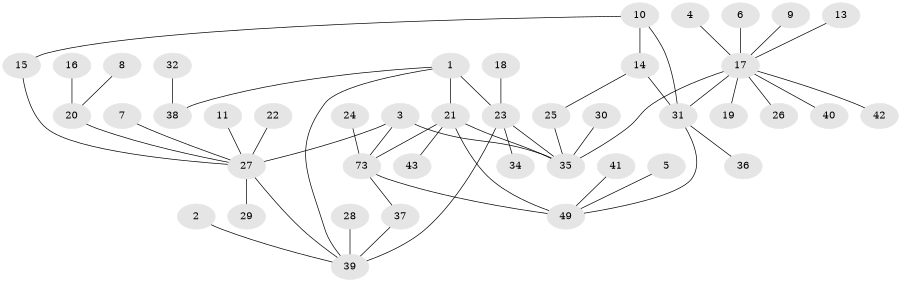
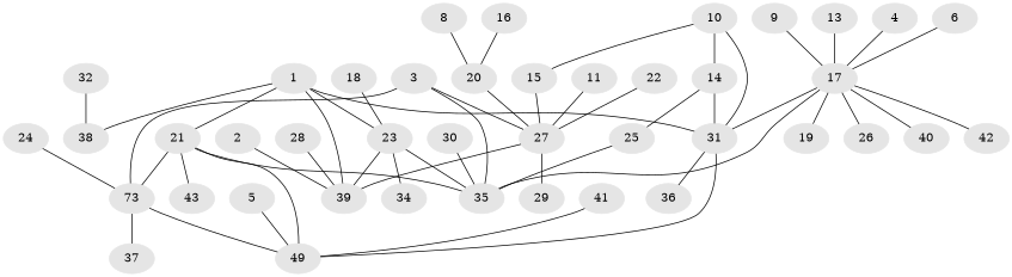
  graph {
    fontname="DejaVu Serif"
    node [color=gray90 fontname="DejaVu Serif" style=filled]
    edge [fontname="DejaVu Serif" weight=1.0]
    1
    21
    23
    31
    38
    39
    n7 [label=73]
    35
    n9 [label=49]
    43
    34
    36
    2
    3
    27
    20
    29
    37
    4
    17
    19
    26
    40
    42
    5
    6
-   7
    8
    9
    10
    14
    15
    25
    11
    13
    16
    18
    22
    24
    28
    30
    32
    41
    1 -- 21
    1 -- 23 [weight=2.0]
+   1 -- 31
    1 -- 38
    1 -- 39
    21 -- n7 [weight=2.0]
    21 -- 35
    21 -- n9 [weight=2.0]
    21 -- 43
    23 -- 39 [weight=2.0]
    23 -- 35
    23 -- 34
    31 -- n9
    31 -- 36
    n7 -- n9
    n7 -- 37
    2 -- 39
    3 -- n7
    3 -- 35
    3 -- 27 [weight=2.0]
    27 -- 39
    27 -- 29
    20 -- 27
-   37 -- 39
    4 -- 17
    17 -- 31
    17 -- 35 [weight=2.0]
    17 -- 19
    17 -- 26
    17 -- 40
    17 -- 42
    5 -- n9
    6 -- 17
-   7 -- 27
    8 -- 20
    9 -- 17
    10 -- 31 [weight=2.0]
    10 -- 14
    10 -- 15
    14 -- 31 [weight=2.0]
    14 -- 25
    15 -- 27
    25 -- 35
    11 -- 27
    13 -- 17
    16 -- 20
    18 -- 23
    22 -- 27
    24 -- n7
    28 -- 39
    30 -- 35
    32 -- 38
    41 -- n9
  }
